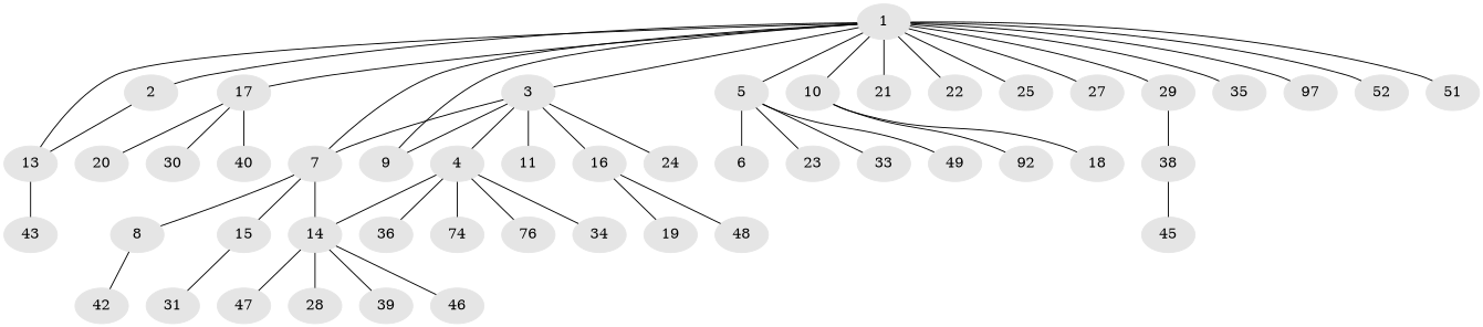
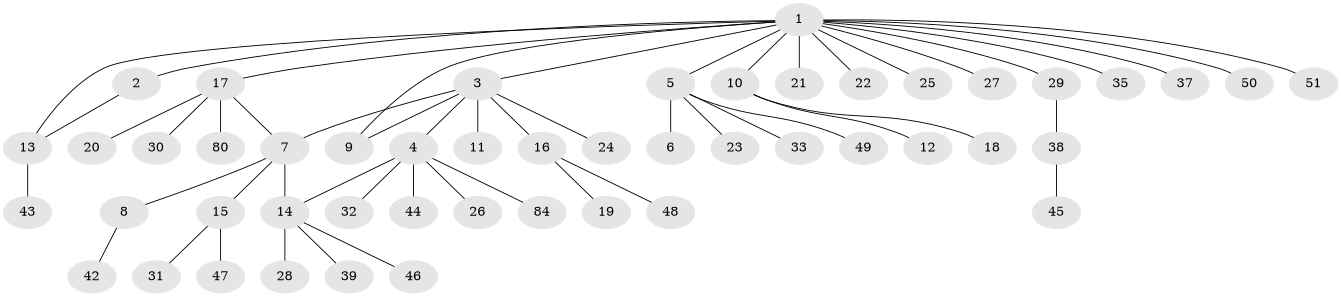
  graph {
    node [color=gray90 style=filled]
    1
    2
    3
    5
    7
    9
    10
    13
    17
    21
    22
    25
    27
    29
    35
-   37 [label=97]
-   50 [label=52]
+   37
+   50
    51
    4
    11
    16
    24
    6
    23
    33
    49
    14
    8
    15
-   12 [label=92]
+   12
    18
    43
    20
    30
-   40
+   40 [label=80]
    38
-   26 [label=76]
-   34
-   36
-   44 [label=74]
+   26
+   34 [label=84]
+   36 [label=32]
+   44
    19
    48
    28
    39
    46
    47
    42
    31
    45
    1 -- 2
    1 -- 3
    1 -- 5
-   1 -- 7
+   17 -- 7
    1 -- 9
    1 -- 10
    1 -- 13
    1 -- 17
    1 -- 21
    1 -- 22
    1 -- 25
    1 -- 27
    1 -- 29
    1 -- 35
    1 -- 37
    1 -- 50
    1 -- 51
    2 -- 13
    3 -- 7
    3 -- 9
    3 -- 4
    3 -- 11
    3 -- 16
    3 -- 24
    5 -- 6
    5 -- 23
    5 -- 33
    5 -- 49
    7 -- 14
    7 -- 8
    7 -- 15
    10 -- 12
    10 -- 18
    13 -- 43
    17 -- 20
    17 -- 30
    17 -- 40
    29 -- 38
    4 -- 14
    4 -- 26
    4 -- 34
    4 -- 36
    4 -- 44
    16 -- 19
    16 -- 48
    14 -- 28
    14 -- 39
    14 -- 46
-   14 -- 47
+   15 -- 47
    8 -- 42
    15 -- 31
    38 -- 45
  }
